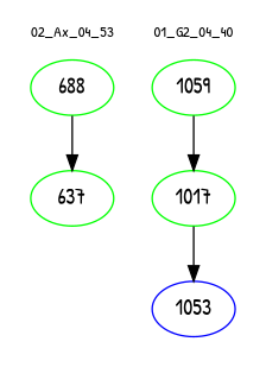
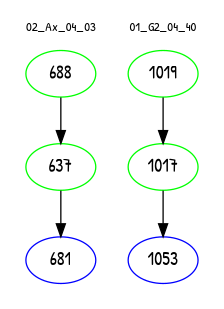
  digraph {
    fontname="Patrick Hand"
    node [color=green fontname="Patrick Hand"]
    edge [color=black fontname="Patrick Hand"]
    n1 [label=688]
    n2 [label=637]
-   n4 [label=1059]
+   n3 [color=blue label=681]
+   n4 [label=1019]
    n5 [label=1017]
    n6 [color=blue label=1053]
    subgraph cluster_1 {
      color=white
      fontsize=10
-     label="02_Ax_04_53"
+     label="02_Ax_04_03"
      n1
      n2
+     n3
    }
    subgraph cluster_2 {
      color=white
      fontsize=10
      label="01_G2_04_40"
      n4
      n5
      n6
    }
    n1 -> n2
+   n2 -> n3
    n4 -> n5
    n5 -> n6
  }
